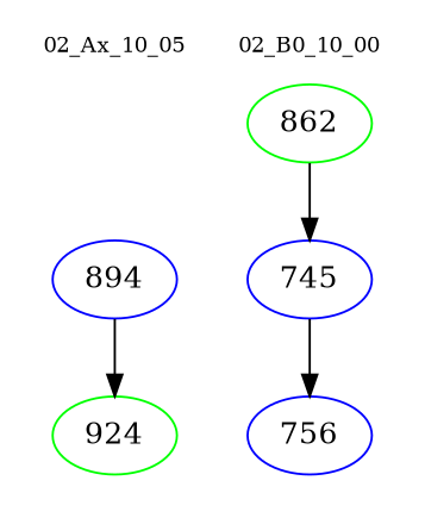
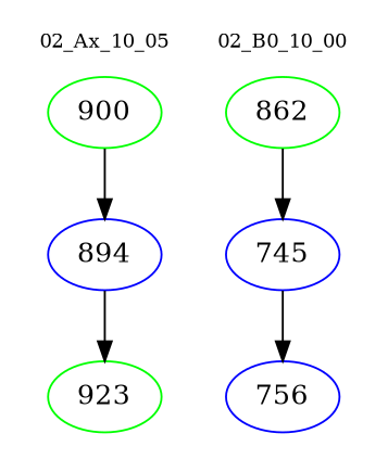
  digraph {
    node [color=green]
    edge [color=black]
+   n1 [label=900]
    n2 [color=blue label=894]
-   n3 [label=924]
+   n3 [label=923]
    n4 [label=862]
    n5 [color=blue label=745]
    n6 [color=blue label=756]
    subgraph cluster_1 {
      color=white
      fontsize=10
      label="02_Ax_10_05"
+     n1
      n2
      n3
    }
    subgraph cluster_2 {
      color=white
      fontsize=10
      label="02_B0_10_00"
      n4
      n5
      n6
    }
+   n1 -> n2
    n2 -> n3
    n4 -> n5
    n5 -> n6
  }
